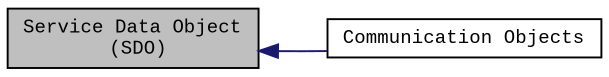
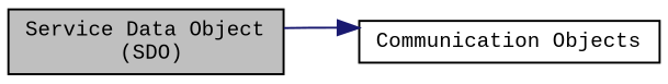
  digraph {
    rankdir=LR
    fontname="Liberation Mono"
    node [color=black fontname="Liberation Mono" fontsize=10 shape=record style=filled]
    n1 [fillcolor=grey75 fontcolor=black height=0.2 label="Service Data Object\l (SDO)" width=0.4]
    n2 [fillcolor=white height=0.2 label="Communication Objects" width=0.4]
-   n1 -> n2 [color=midnightblue dir=back fontname="Liberation Mono" fontsize=10 labelfontname=FreeSans labelfontsize=10 shape=plaintext style=solid]
+   n2 -> n1 [color=midnightblue dir=back fontname="Liberation Mono" fontsize=10 labelfontname=FreeSans labelfontsize=10 shape=plaintext style=solid]
  }
